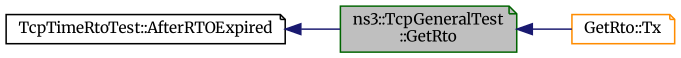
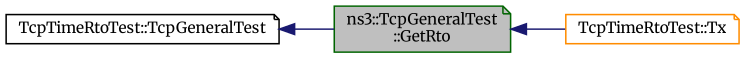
  digraph {
    fontname=Merriweather
    rankdir=LR
    node [fillcolor=white fontname=Merriweather fontsize=10 shape=note style=filled]
    edge [color=midnightblue dir=back fontname=Merriweather fontsize=10 labelfontname=Helvetica labelfontsize=10 style=solid]
    n1 [color=darkgreen fillcolor=grey75 fontcolor=black height=0.2 label="ns3::TcpGeneralTest\l::GetRto" width=0.4]
-   n2 [color=darkorange height=0.2 label="GetRto::Tx" width=0.4]
-   n3 [color=black height=0.2 label="TcpTimeRtoTest::AfterRTOExpired" width=0.4]
+   n2 [color=darkorange height=0.2 label="TcpTimeRtoTest::Tx" width=0.4]
+   n3 [color=black height=0.2 label="TcpTimeRtoTest::TcpGeneralTest" width=0.4]
    n1 -> n2
    n3 -> n1
  }
